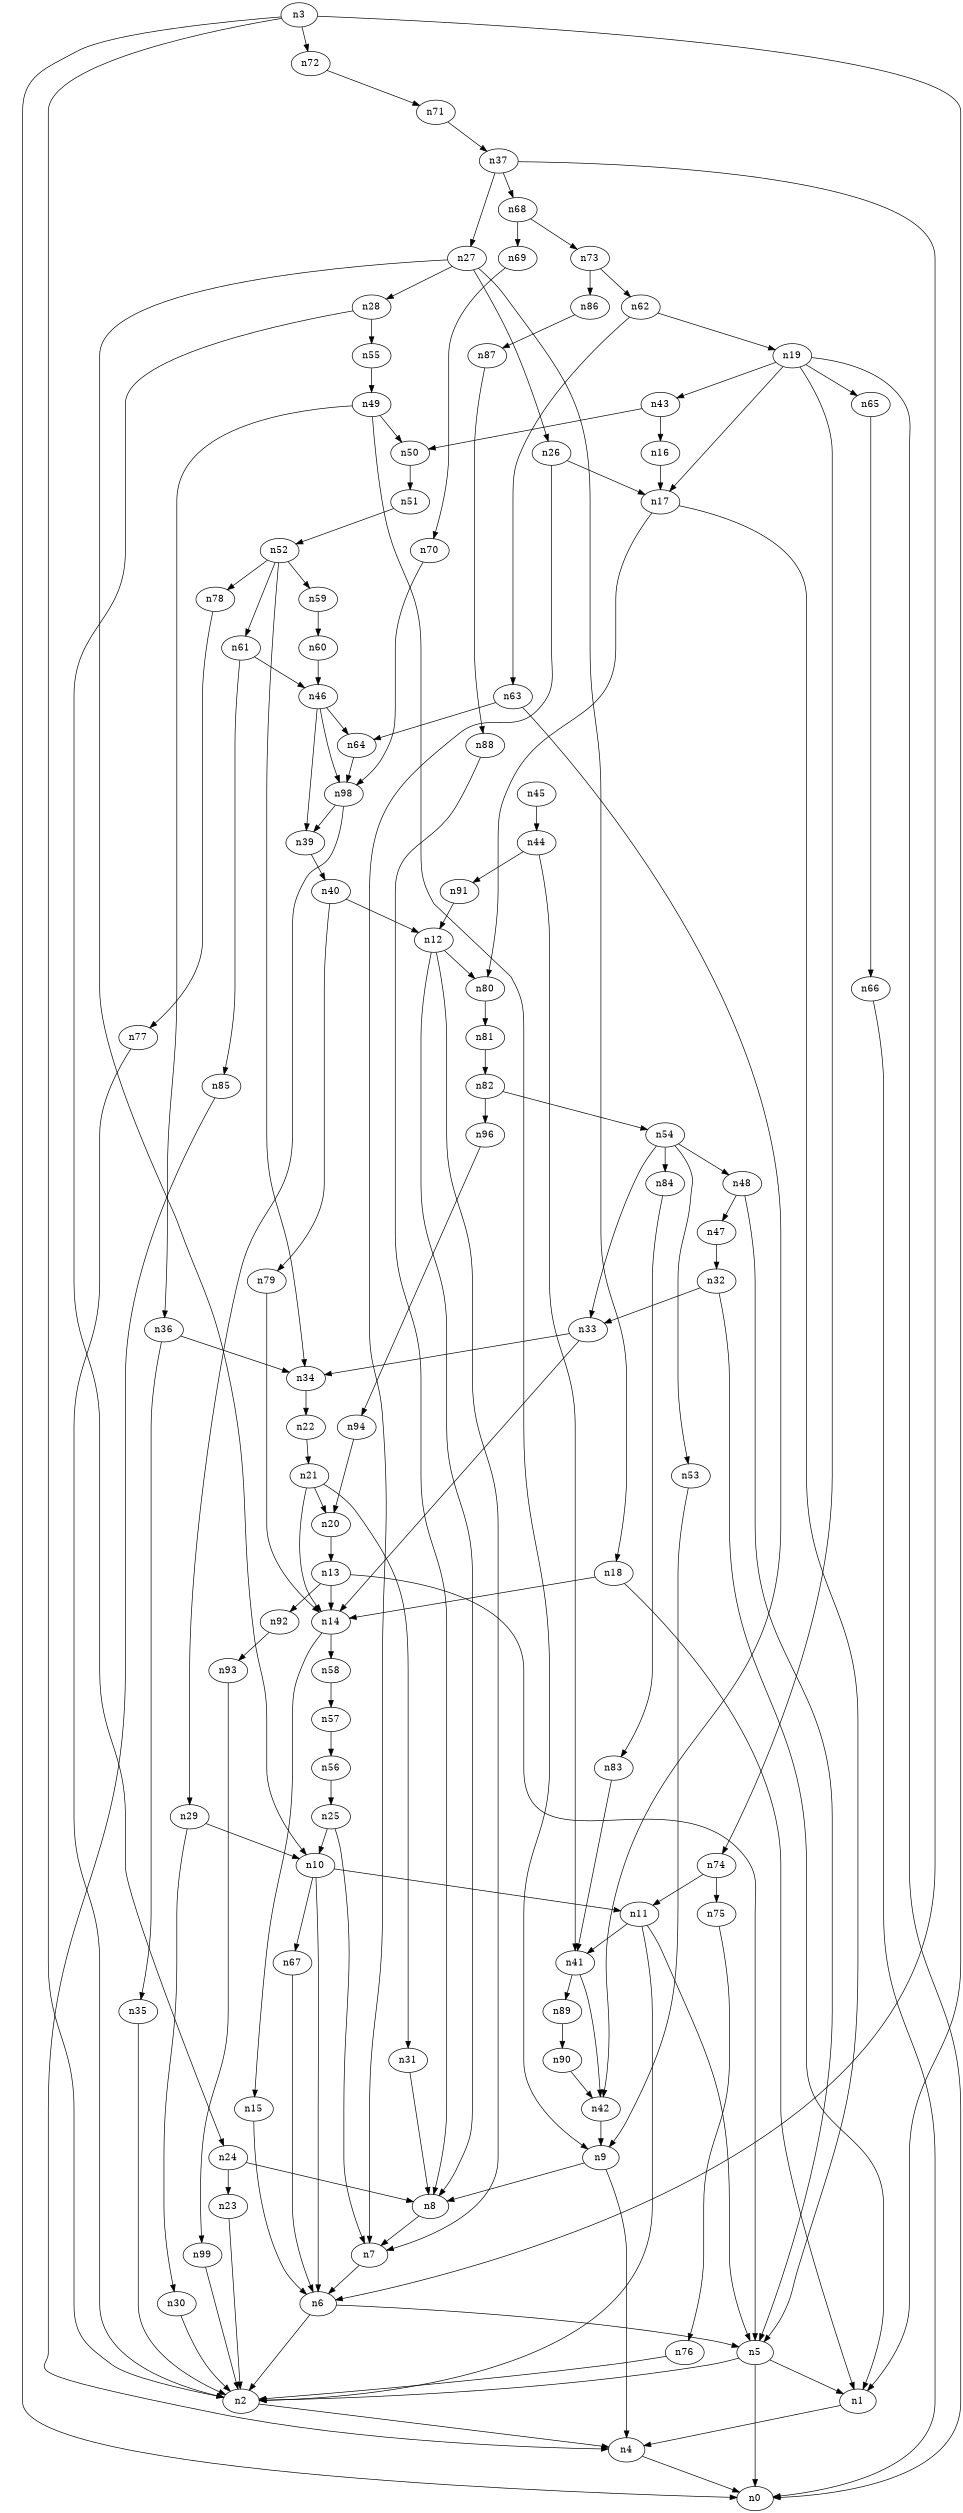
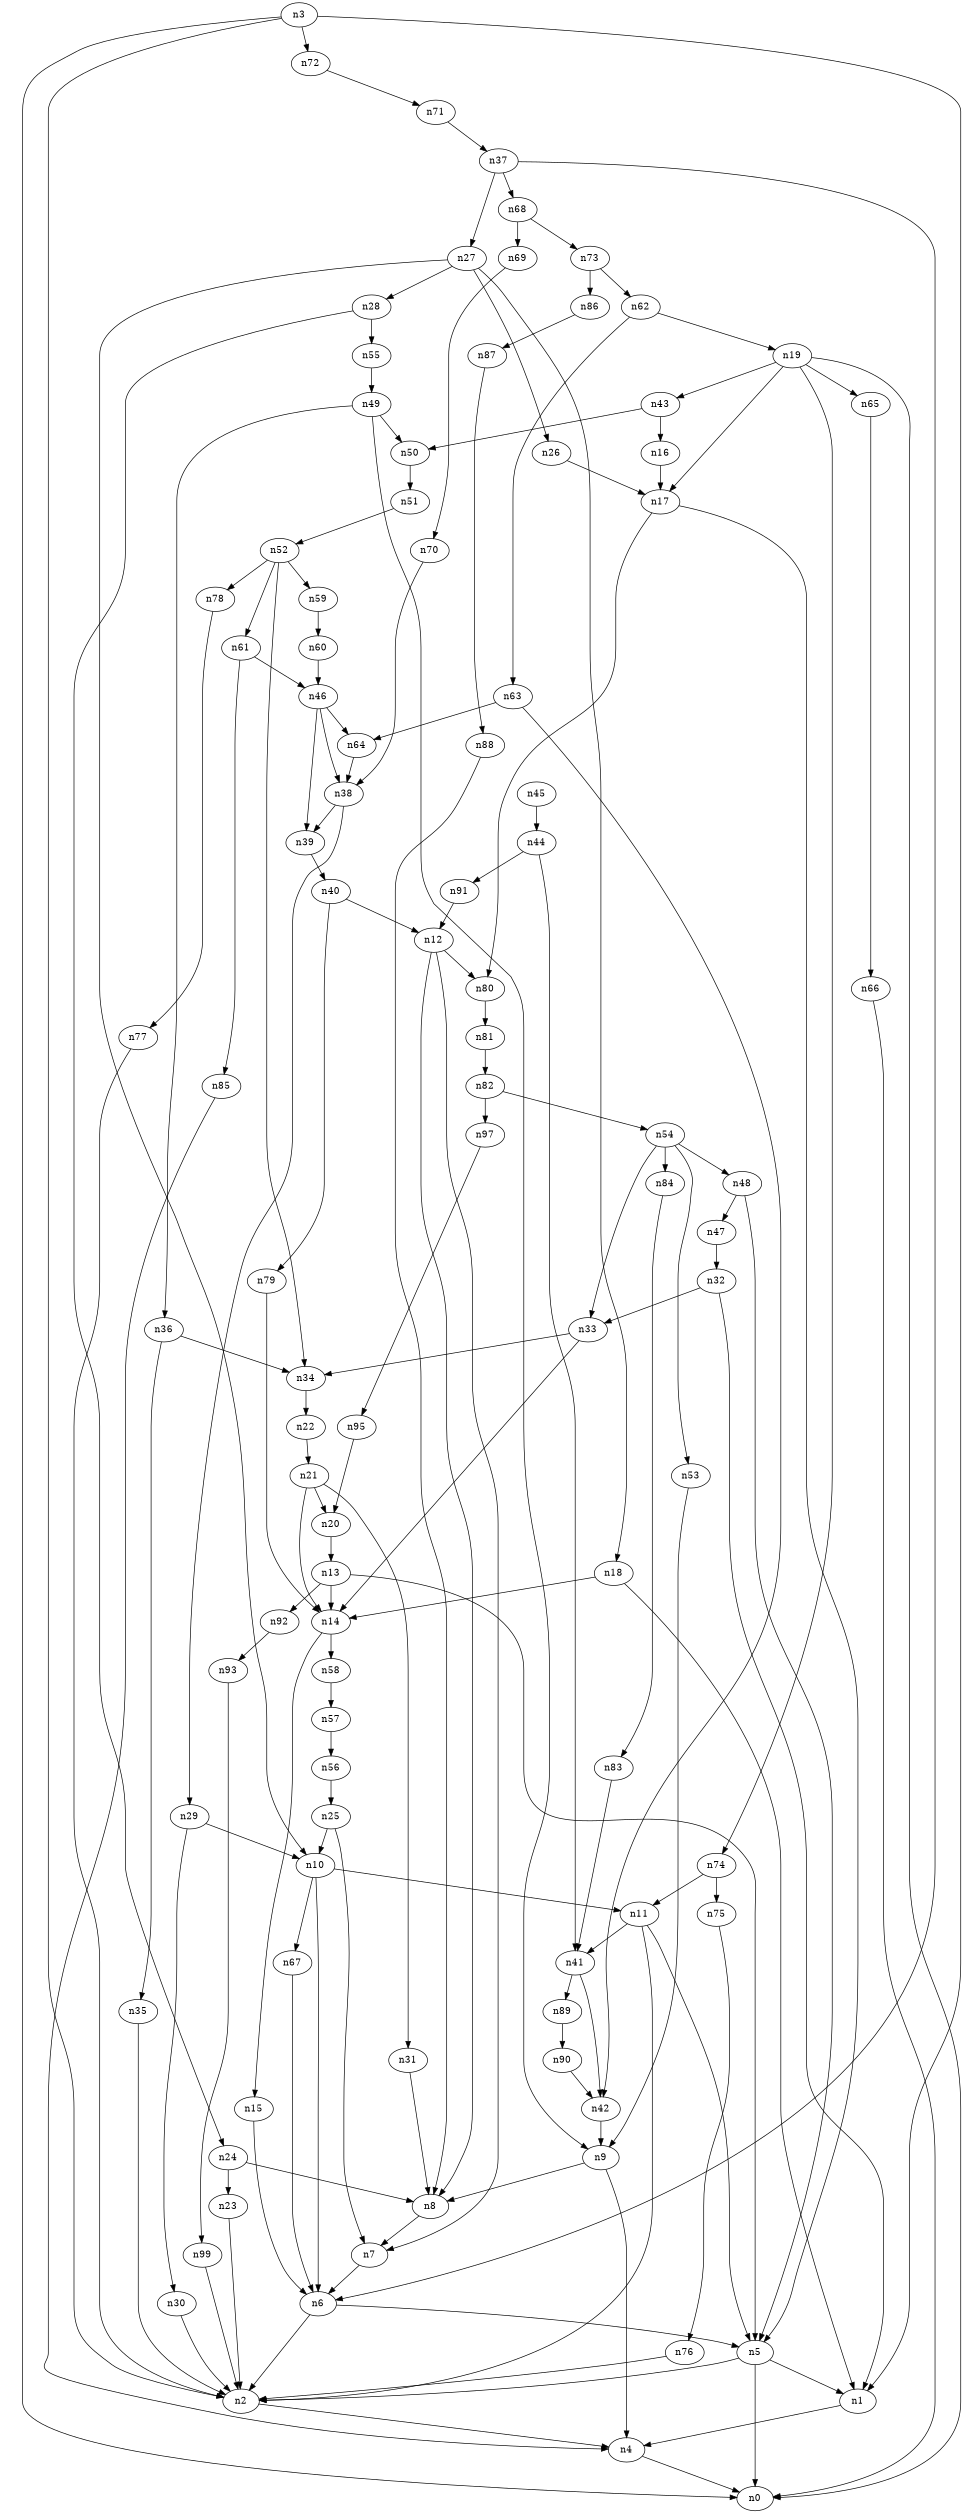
  digraph {
    n1
    n4
    n0
    n2
    n3
    n72
    n71
    n37
    n5
    n6
    n7
    n8
    n9
    n10
    n11
    n67
    n41
    n42
    n89
    n90
    n12
    n80
    n16
    n17
    n13
    n14
    n92
    n15
    n58
    n93
    n57
    n94 [label=n99]
    n56
    n32
    n33
    n81
    n34
    n82
    n18
    n19
    n43
    n65
    n74
    n50
    n66
    n75
    n51
    n76
    n20
    n21
    n31
    n22
    n23
    n24
    n25
    n26
    n27
    n28
    n55
    n49
    n36
    n29
    n30
    n35
    n68
    n69
    n73
    n70
    n62
    n86
-   n38 [label=n98]
+   n38
    n39
    n40
    n79
    n52
    n44
    n91
    n45
    n46
    n64
    n47
    n48
    n59
    n61
    n78
    n60
    n85
    n77
    n53
    n54
    n84
    n83
    n63
    n87
    n88
-   n96
-   n95 [label=n94]
+   n96 [label=n97]
+   n95
    n1 -> n4
    n4 -> n0
    n2 -> n4
    n3 -> n1
    n3 -> n0
    n3 -> n2
    n3 -> n72
    n72 -> n71
    n71 -> n37
    n37 -> n6
    n37 -> n27
    n37 -> n68
    n5 -> n1
    n5 -> n0
    n5 -> n2
    n6 -> n2
    n6 -> n5
    n7 -> n6
    n8 -> n7
    n9 -> n4
    n9 -> n8
    n10 -> n6
    n10 -> n11
    n10 -> n67
    n11 -> n2
    n11 -> n5
    n11 -> n41
    n67 -> n6
    n41 -> n42
    n41 -> n89
    n42 -> n9
    n89 -> n90
    n90 -> n42
    n12 -> n7
    n12 -> n8
    n12 -> n80
    n80 -> n81
    n16 -> n17
    n17 -> n5
    n17 -> n80
    n13 -> n5
    n13 -> n14
    n13 -> n92
    n14 -> n15
    n14 -> n58
    n92 -> n93
    n15 -> n6
    n58 -> n57
    n93 -> n94
    n57 -> n56
    n94 -> n2
    n56 -> n25
    n32 -> n1
    n32 -> n33
    n33 -> n14
    n33 -> n34
    n81 -> n82
    n34 -> n22
    n82 -> n54
    n82 -> n96
    n18 -> n1
    n18 -> n14
    n19 -> n0
    n19 -> n17
    n19 -> n43
    n19 -> n65
    n19 -> n74
    n43 -> n16
    n43 -> n50
    n65 -> n66
    n74 -> n11
    n74 -> n75
    n50 -> n51
    n66 -> n0
    n75 -> n76
    n51 -> n52
    n76 -> n2
    n20 -> n13
    n21 -> n14
    n21 -> n20
    n21 -> n31
    n31 -> n8
    n22 -> n21
    n23 -> n2
    n24 -> n8
    n24 -> n23
    n25 -> n7
    n25 -> n10
-   n26 -> n7
    n26 -> n17
    n27 -> n10
    n27 -> n18
    n27 -> n26
    n27 -> n28
    n28 -> n24
    n28 -> n55
    n55 -> n49
    n49 -> n9
    n49 -> n50
    n49 -> n36
    n36 -> n34
    n36 -> n35
    n29 -> n10
    n29 -> n30
    n30 -> n2
    n35 -> n2
    n68 -> n69
    n68 -> n73
    n69 -> n70
    n73 -> n62
    n73 -> n86
    n70 -> n38
    n62 -> n19
    n62 -> n63
    n86 -> n87
    n38 -> n29
    n38 -> n39
    n39 -> n40
    n40 -> n12
    n40 -> n79
    n79 -> n14
    n52 -> n34
    n52 -> n59
    n52 -> n61
    n52 -> n78
    n44 -> n41
    n44 -> n91
    n91 -> n12
    n45 -> n44
    n46 -> n38
    n46 -> n39
    n46 -> n64
    n64 -> n38
    n47 -> n32
    n48 -> n5
    n48 -> n47
    n59 -> n60
    n61 -> n46
    n61 -> n85
    n78 -> n77
    n60 -> n46
    n85 -> n4
    n77 -> n2
    n53 -> n9
    n54 -> n33
    n54 -> n48
    n54 -> n53
    n54 -> n84
    n84 -> n83
    n83 -> n41
    n63 -> n42
    n63 -> n64
    n87 -> n88
    n88 -> n8
    n96 -> n95
    n95 -> n20
  }
